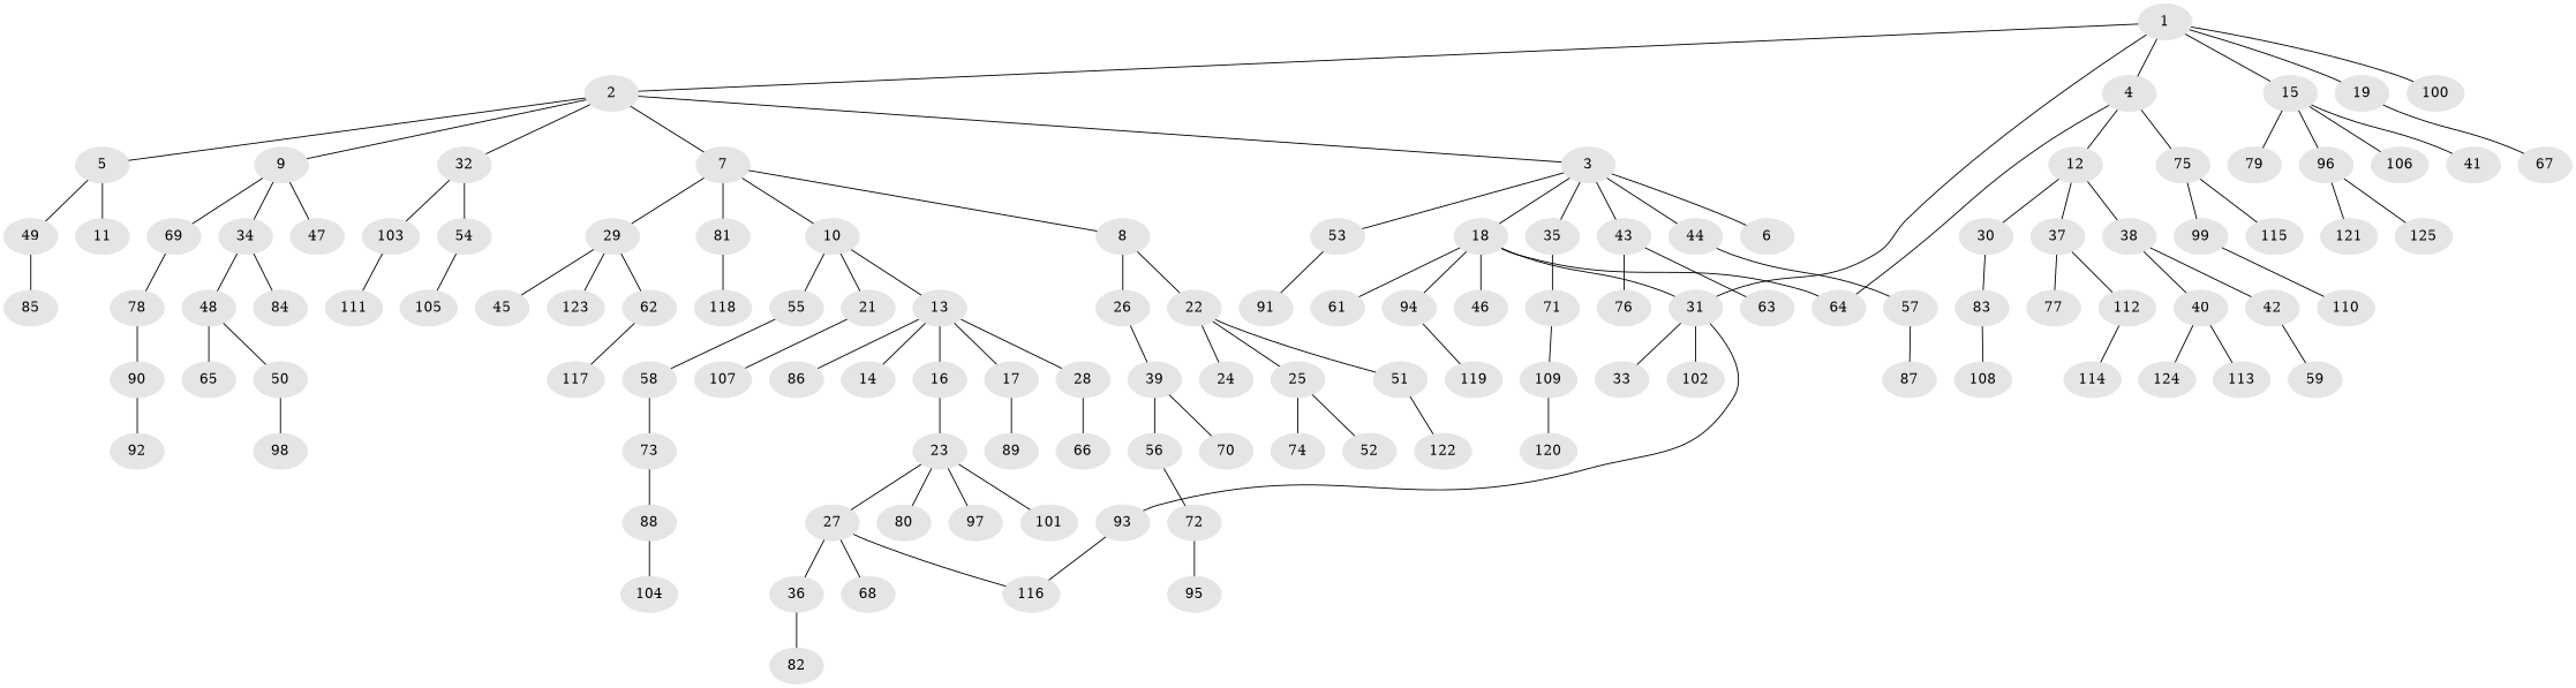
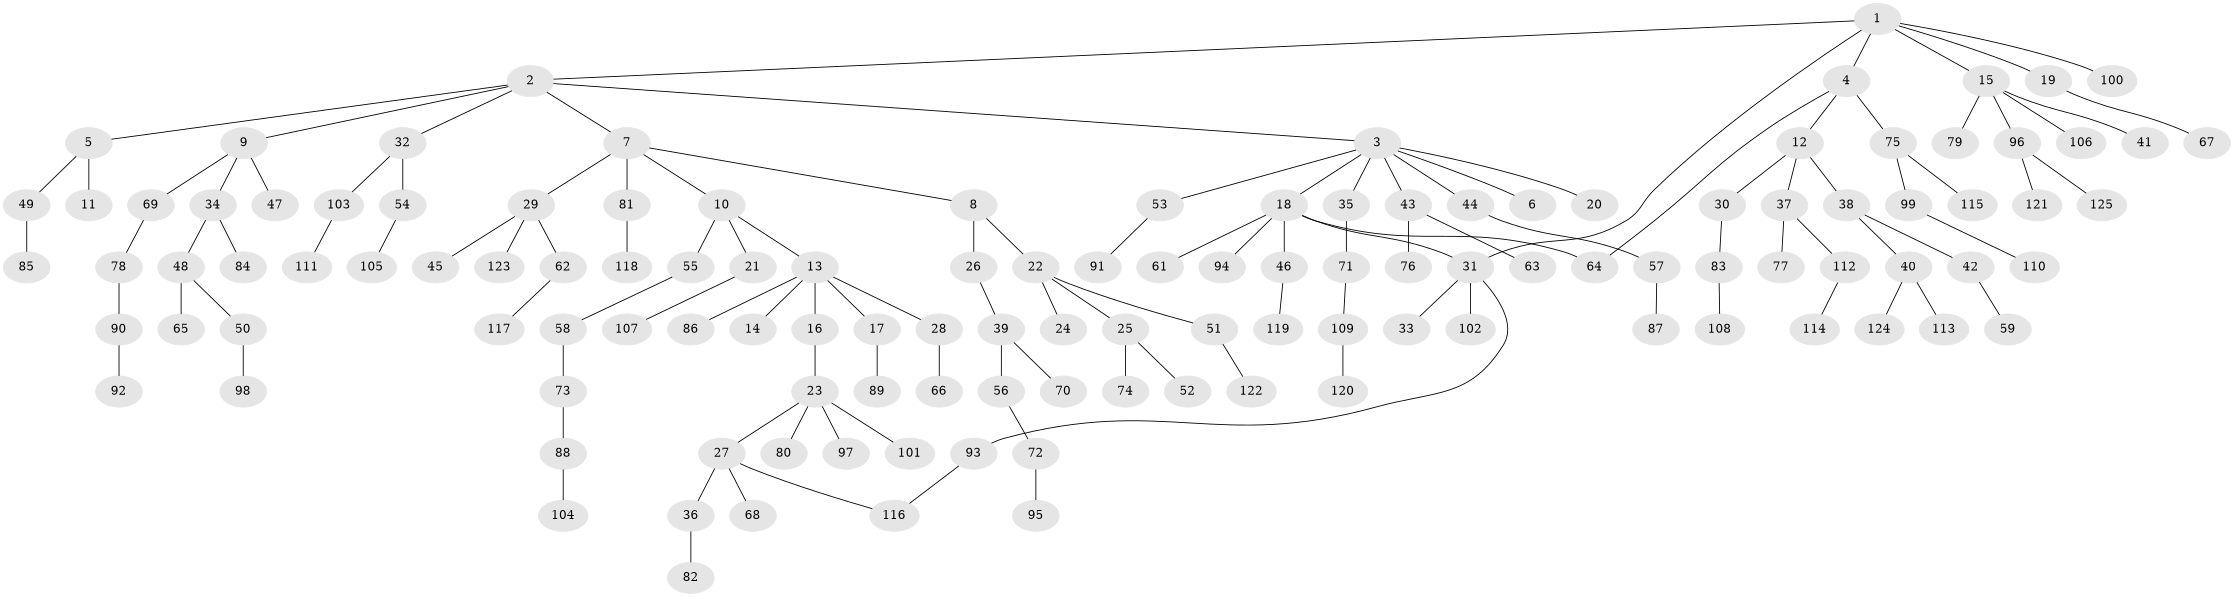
  graph {
    node [color=gray90 style=filled]
    1
    2
    4
    15
    19
    31
    100
    3
    5
    7
    9
    32
    12
    64
    75
    41
    79
    96
    106
    67
    33
    93
    102
    6
    18
+   20
    35
    43
    44
    53
    11
    49
    8
    10
    29
    81
    34
    47
    69
    54
    103
    46
    61
    94
    71
    63
    76
    57
    91
    30
    37
    38
    99
    115
    85
    22
    26
    13
    21
    55
    45
    62
    123
    118
    24
    25
    51
    48
    84
    78
    14
    16
    17
    28
    86
    107
    58
    83
    77
    112
    40
    42
    23
    89
    66
    121
    125
    27
    80
    97
    101
    119
    52
    74
    39
    122
    36
    68
    116
    56
    70
    82
    117
    108
    105
    111
    50
    65
    109
    114
    113
    124
    59
    72
    87
    98
    73
    95
    88
    90
    120
    104
    110
    92
    1 -- 2
    1 -- 4
    1 -- 15
    1 -- 19
    1 -- 31
    1 -- 100
    2 -- 3
    2 -- 5
    2 -- 7
    2 -- 9
    2 -- 32
    4 -- 12
    4 -- 64
    4 -- 75
    15 -- 41
    15 -- 79
    15 -- 96
    15 -- 106
    19 -- 67
    31 -- 33
    31 -- 93
    31 -- 102
    3 -- 6
    3 -- 18
+   3 -- 20
    3 -- 35
    3 -- 43
    3 -- 44
    3 -- 53
    5 -- 11
    5 -- 49
    7 -- 8
    7 -- 10
    7 -- 29
    7 -- 81
    9 -- 34
    9 -- 47
    9 -- 69
    32 -- 54
    32 -- 103
    12 -- 30
    12 -- 37
    12 -- 38
    75 -- 99
    75 -- 115
    96 -- 121
    96 -- 125
    93 -- 116
    18 -- 31
    18 -- 64
    18 -- 46
    18 -- 61
    18 -- 94
    35 -- 71
    43 -- 63
    43 -- 76
    44 -- 57
    53 -- 91
    49 -- 85
    8 -- 22
    8 -- 26
    10 -- 13
    10 -- 21
    10 -- 55
    29 -- 45
    29 -- 62
    29 -- 123
    81 -- 118
    34 -- 48
    34 -- 84
    69 -- 78
    54 -- 105
    103 -- 111
-   94 -- 119
+   46 -- 119
    71 -- 109
    57 -- 87
    30 -- 83
    37 -- 77
    37 -- 112
    38 -- 40
    38 -- 42
    99 -- 110
    22 -- 24
    22 -- 25
    22 -- 51
    26 -- 39
    13 -- 14
    13 -- 16
    13 -- 17
    13 -- 28
    13 -- 86
    21 -- 107
    55 -- 58
    62 -- 117
    25 -- 52
    25 -- 74
    51 -- 122
    48 -- 50
    48 -- 65
    78 -- 90
    16 -- 23
    17 -- 89
    28 -- 66
    58 -- 73
    83 -- 108
    112 -- 114
    40 -- 113
    40 -- 124
    42 -- 59
    23 -- 27
    23 -- 80
    23 -- 97
    23 -- 101
    27 -- 36
    27 -- 68
    27 -- 116
    39 -- 56
    39 -- 70
    36 -- 82
    56 -- 72
    50 -- 98
    109 -- 120
    72 -- 95
    73 -- 88
    88 -- 104
    90 -- 92
  }
